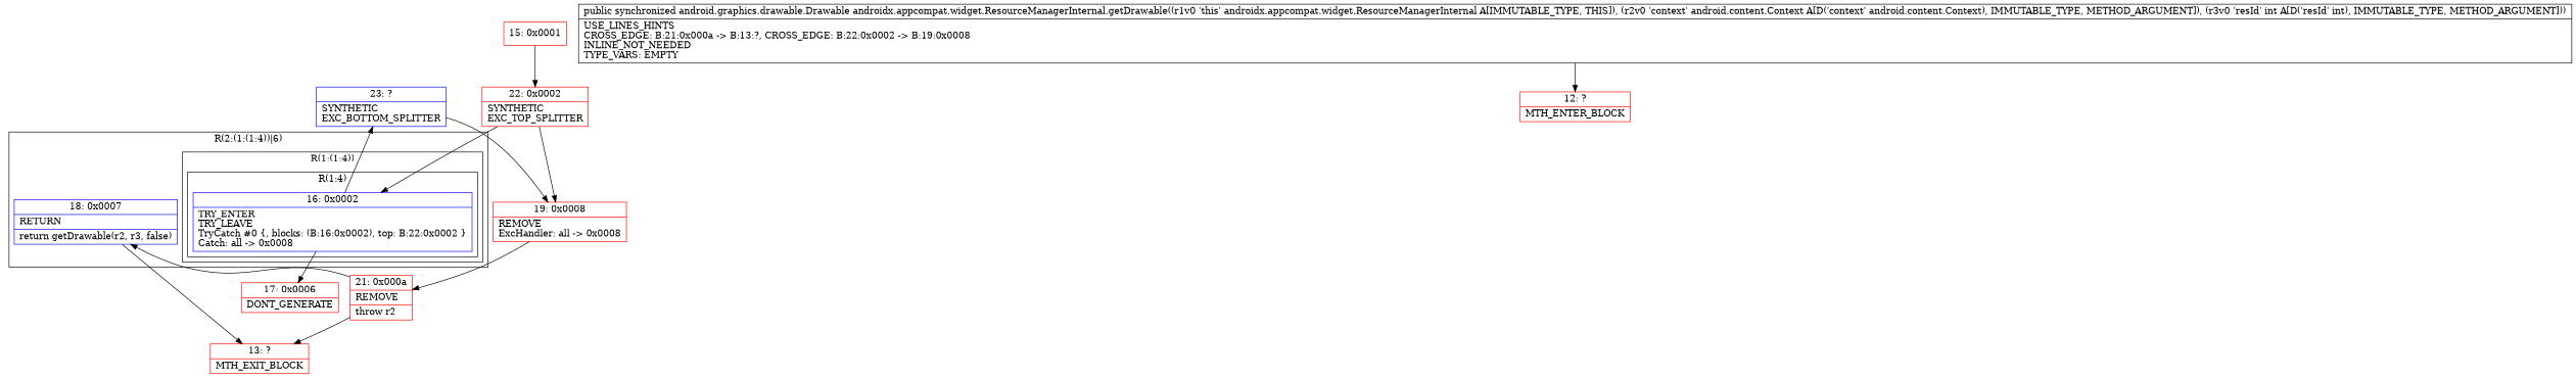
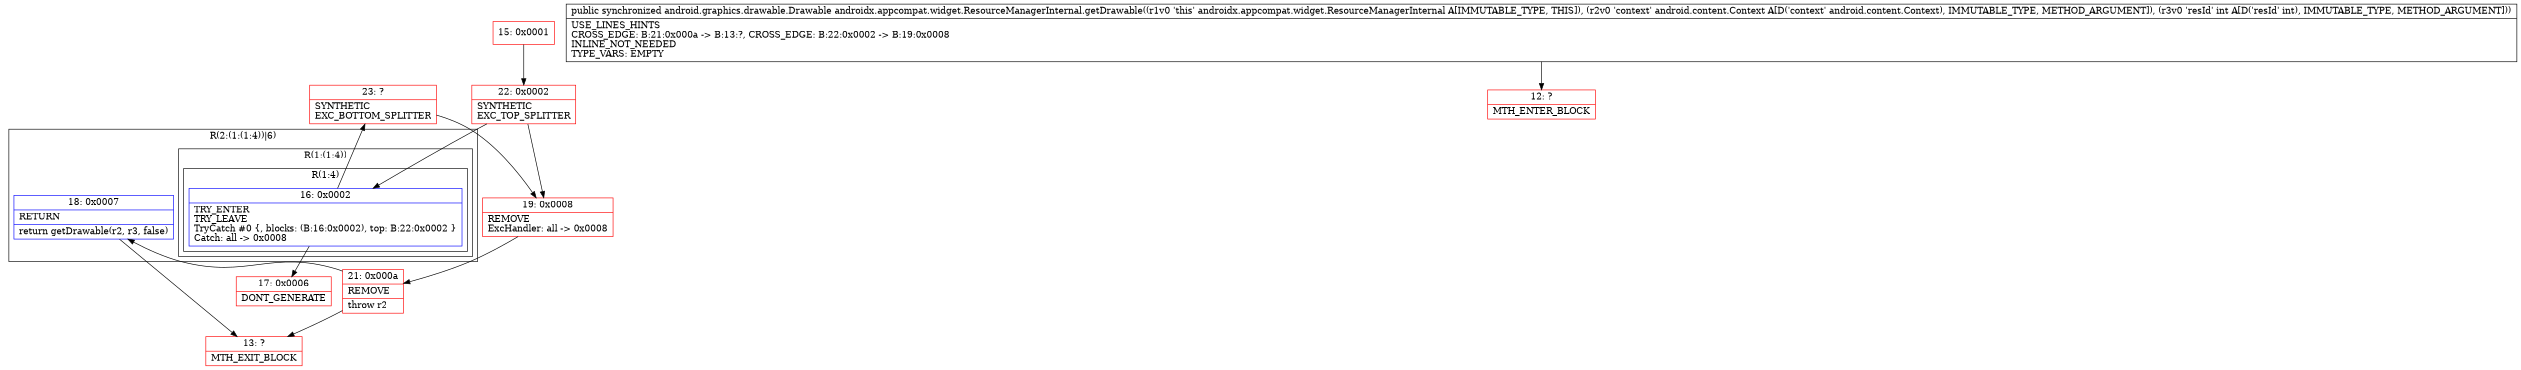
  digraph {
    node [color=red shape=record]
    n1 [color=blue label="{16\:\ 0x0002|TRY_ENTER\lTRY_LEAVE\lTryCatch #0 \{, blocks: (B:16:0x0002), top: B:22:0x0002 \}\lCatch: all \-\> 0x0008\l}"]
    n2 [color=blue label="{18\:\ 0x0007|RETURN\l|return getDrawable(r2, r3, false)\l}"]
    n3 [label="{17\:\ 0x0006|DONT_GENERATE\l}"]
-   n4 [color=blue label="{23\:\ ?|SYNTHETIC\lEXC_BOTTOM_SPLITTER\l}"]
+   n4 [label="{23\:\ ?|SYNTHETIC\lEXC_BOTTOM_SPLITTER\l}"]
    n5 [label="{13\:\ ?|MTH_EXIT_BLOCK\l}"]
    n6 [label="{19\:\ 0x0008|REMOVE\lExcHandler: all \-\> 0x0008\l}"]
    n7 [label="{12\:\ ?|MTH_ENTER_BLOCK\l}"]
    n8 [label="{15\:\ 0x0001}"]
    n9 [label="{22\:\ 0x0002|SYNTHETIC\lEXC_TOP_SPLITTER\l}"]
    n10 [label="{21\:\ 0x000a|REMOVE\l|throw r2\l}"]
    n11 [label="{public synchronized android.graphics.drawable.Drawable androidx.appcompat.widget.ResourceManagerInternal.getDrawable((r1v0 'this' androidx.appcompat.widget.ResourceManagerInternal A[IMMUTABLE_TYPE, THIS]), (r2v0 'context' android.content.Context A[D('context' android.content.Context), IMMUTABLE_TYPE, METHOD_ARGUMENT]), (r3v0 'resId' int A[D('resId' int), IMMUTABLE_TYPE, METHOD_ARGUMENT]))  | USE_LINES_HINTS\lCROSS_EDGE: B:21:0x000a \-\> B:13:?, CROSS_EDGE: B:22:0x0002 \-\> B:19:0x0008\lINLINE_NOT_NEEDED\lTYPE_VARS: EMPTY\l}" color=""]
    subgraph cluster_1 {
      label="R(2:(1:(1:4))|6)"
      n2
      subgraph cluster_2 {
        label="R(1:(1:4))"
        subgraph cluster_3 {
          label="R(1:4)"
          n1
        }
      }
    }
    n1 -> n3
    n1 -> n4
    n2 -> n5
    n4 -> n6
    n6 -> n10
    n8 -> n9
    n9 -> n1
    n9 -> n6
    n10 -> n2
    n10 -> n5
    n11 -> n7
  }
